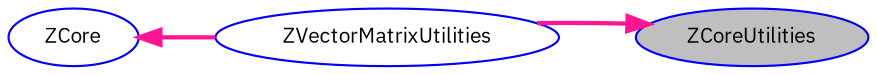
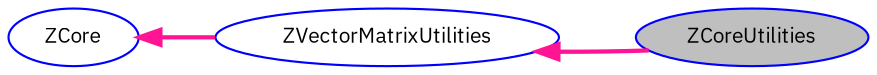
  digraph {
    fontname="IBM Plex Sans"
    rankdir=LR
    node [color=blue fillcolor=white fontname="IBM Plex Sans" fontsize=10 shape=ellipse style=filled]
    edge [color=deeppink dir=back fontname="IBM Plex Sans" fontsize=10 labelfontname=Helvetica labelfontsize=10 shape=plaintext style=bold]
    n1 [height=0.2 label=ZCore width=0.4]
    n2 [height=0.2 label=ZVectorMatrixUtilities width=0.4]
    n3 [fillcolor=grey75 fontcolor=black height=0.2 label=ZCoreUtilities width=0.4]
    n1 -> n2
-   n3 -> n2
+   n2 -> n3
  }
